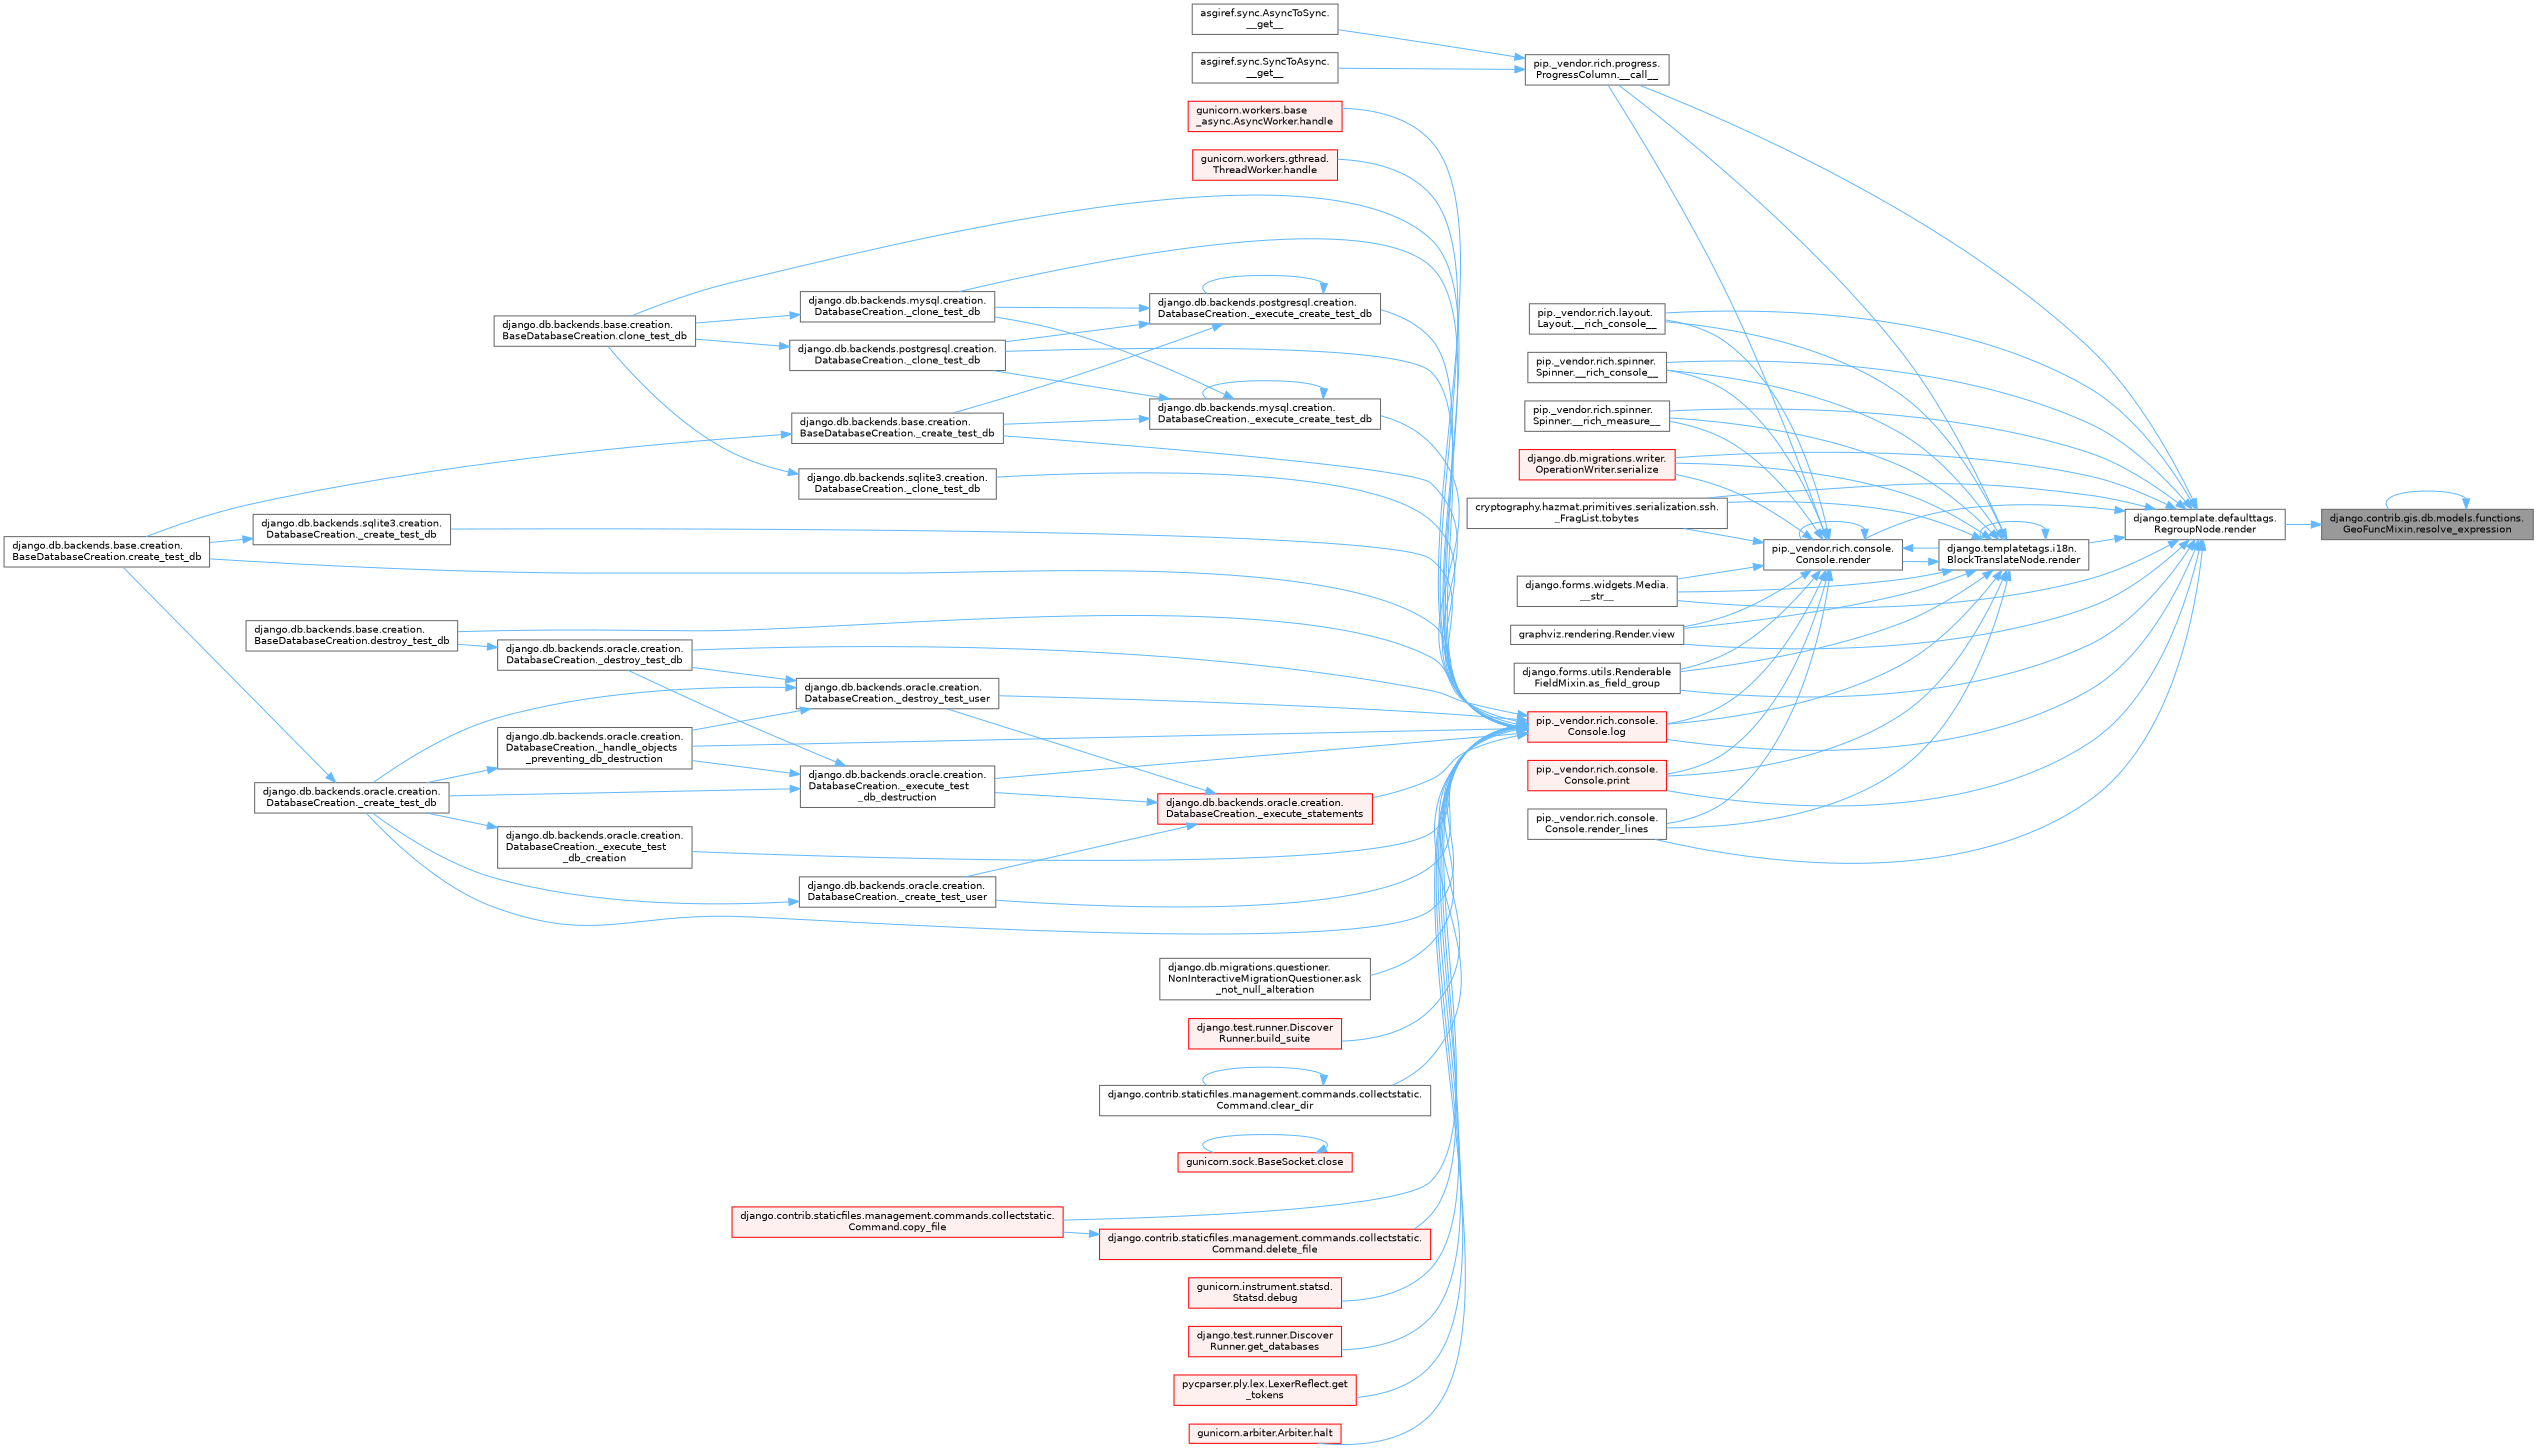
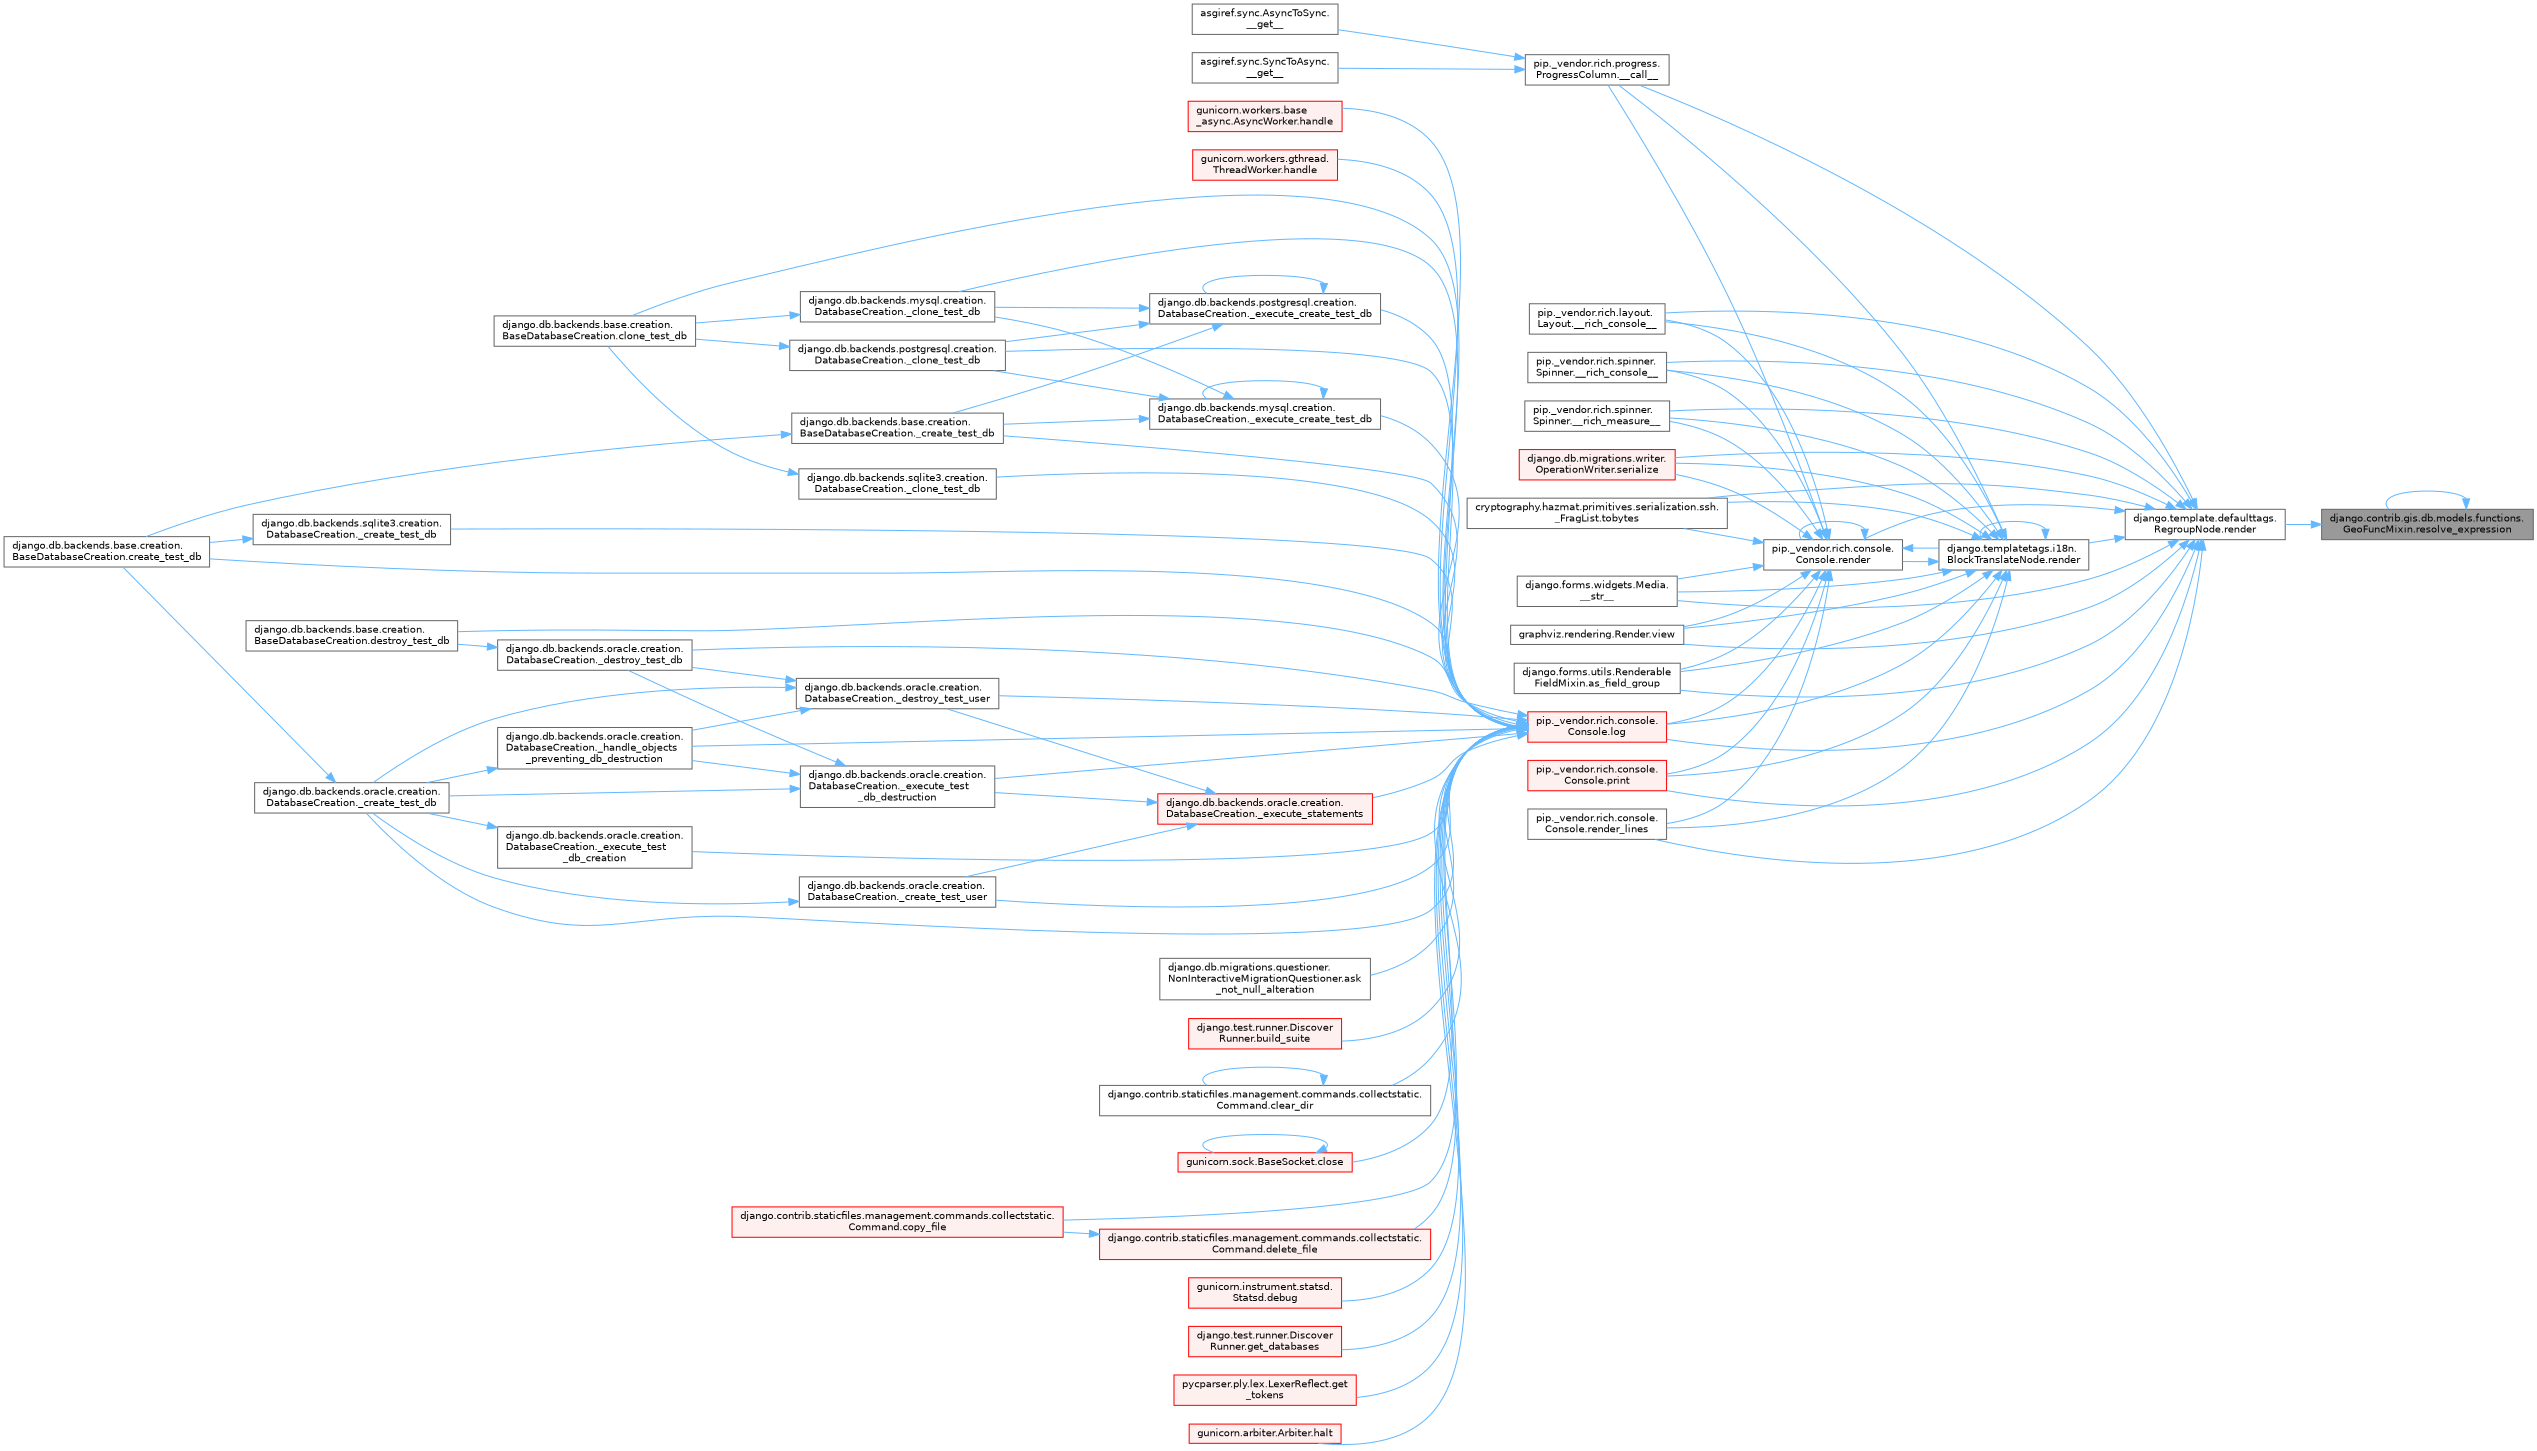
  digraph {
    rankdir=RL
    node [color=grey40 fillcolor=white fontname=Helvetica fontsize=10 shape=box style=filled]
    edge [color=steelblue1 dir=back fontname=Helvetica fontsize=10 labelfontname=Helvetica labelfontsize=10 style=solid]
    n1 [color=gray40 fillcolor=grey60 fontcolor=black height=0.2 label="django.contrib.gis.db.models.functions.\lGeoFuncMixin.resolve_expression" width=0.4]
    n2 [height=0.2 label="django.template.defaulttags.\lRegroupNode.render" width=0.4]
    n3 [height=0.2 label="pip._vendor.rich.progress.\lProgressColumn.__call__" width=0.4]
    n4 [height=0.2 label="pip._vendor.rich.layout.\lLayout.__rich_console__" width=0.4]
    n5 [height=0.2 label="pip._vendor.rich.spinner.\lSpinner.__rich_console__" width=0.4]
    n6 [height=0.2 label="pip._vendor.rich.spinner.\lSpinner.__rich_measure__" width=0.4]
    n7 [height=0.2 label="django.forms.widgets.Media.\l__str__" width=0.4]
    n8 [height=0.2 label="django.forms.utils.Renderable\lFieldMixin.as_field_group" width=0.4]
    n9 [color=red fillcolor="#FFF0F0" height=0.2 label="pip._vendor.rich.console.\lConsole.log" width=0.4]
    n10 [color=red fillcolor="#FFF0F0" height=0.2 label="pip._vendor.rich.console.\lConsole.print" width=0.4]
    n11 [height=0.2 label="django.templatetags.i18n.\lBlockTranslateNode.render" width=0.4]
    n12 [height=0.2 label="pip._vendor.rich.console.\lConsole.render" width=0.4]
    n13 [height=0.2 label="pip._vendor.rich.console.\lConsole.render_lines" width=0.4]
    n14 [color=red fillcolor="#FFF0F0" height=0.2 label="django.db.migrations.writer.\lOperationWriter.serialize" width=0.4]
    n15 [height=0.2 label="cryptography.hazmat.primitives.serialization.ssh.\l_FragList.tobytes" width=0.4]
    n16 [height=0.2 label="graphviz.rendering.Render.view" width=0.4]
    n17 [height=0.2 label="asgiref.sync.AsyncToSync.\l__get__" width=0.4]
    n18 [height=0.2 label="asgiref.sync.SyncToAsync.\l__get__" width=0.4]
    n19 [height=0.2 label="django.db.backends.mysql.creation.\lDatabaseCreation._clone_test_db" width=0.4]
    n20 [height=0.2 label="django.db.backends.base.creation.\lBaseDatabaseCreation.clone_test_db" width=0.4]
    n21 [height=0.2 label="django.db.backends.postgresql.creation.\lDatabaseCreation._clone_test_db" width=0.4]
    n22 [height=0.2 label="django.db.backends.sqlite3.creation.\lDatabaseCreation._clone_test_db" width=0.4]
    n23 [height=0.2 label="django.db.backends.base.creation.\lBaseDatabaseCreation._create_test_db" width=0.4]
    n24 [height=0.2 label="django.db.backends.base.creation.\lBaseDatabaseCreation.create_test_db" width=0.4]
    n25 [height=0.2 label="django.db.backends.oracle.creation.\lDatabaseCreation._create_test_db" width=0.4]
    n26 [height=0.2 label="django.db.backends.sqlite3.creation.\lDatabaseCreation._create_test_db" width=0.4]
    n27 [height=0.2 label="django.db.backends.oracle.creation.\lDatabaseCreation._create_test_user" width=0.4]
    n28 [height=0.2 label="django.db.backends.oracle.creation.\lDatabaseCreation._destroy_test_db" width=0.4]
    n29 [height=0.2 label="django.db.backends.base.creation.\lBaseDatabaseCreation.destroy_test_db" width=0.4]
    n30 [height=0.2 label="django.db.backends.oracle.creation.\lDatabaseCreation._destroy_test_user" width=0.4]
    n31 [height=0.2 label="django.db.backends.oracle.creation.\lDatabaseCreation._handle_objects\l_preventing_db_destruction" width=0.4]
    n32 [height=0.2 label="django.db.backends.mysql.creation.\lDatabaseCreation._execute_create_test_db" width=0.4]
    n33 [height=0.2 label="django.db.backends.postgresql.creation.\lDatabaseCreation._execute_create_test_db" width=0.4]
    n34 [color=red fillcolor="#FFF0F0" height=0.2 label="django.db.backends.oracle.creation.\lDatabaseCreation._execute_statements" width=0.4]
    n35 [height=0.2 label="django.db.backends.oracle.creation.\lDatabaseCreation._execute_test\l_db_destruction" width=0.4]
    n36 [height=0.2 label="django.db.backends.oracle.creation.\lDatabaseCreation._execute_test\l_db_creation" width=0.4]
    n37 [height=0.2 label="django.db.migrations.questioner.\lNonInteractiveMigrationQuestioner.ask\l_not_null_alteration" width=0.4]
    n38 [color=red fillcolor="#FFF0F0" height=0.2 label="django.test.runner.Discover\lRunner.build_suite" width=0.4]
    n39 [height=0.2 label="django.contrib.staticfiles.management.commands.collectstatic.\lCommand.clear_dir" width=0.4]
    n40 [color=red fillcolor="#FFF0F0" height=0.2 label="gunicorn.sock.BaseSocket.close" width=0.4]
    n41 [color=red fillcolor="#FFF0F0" height=0.2 label="django.contrib.staticfiles.management.commands.collectstatic.\lCommand.copy_file" width=0.4]
    n42 [color=red fillcolor="#FFF0F0" height=0.2 label="gunicorn.instrument.statsd.\lStatsd.debug" width=0.4]
    n43 [color=red fillcolor="#FFF0F0" height=0.2 label="django.contrib.staticfiles.management.commands.collectstatic.\lCommand.delete_file" width=0.4]
    n44 [color=red fillcolor="#FFF0F0" height=0.2 label="django.test.runner.Discover\lRunner.get_databases" width=0.4]
    n45 [color=red fillcolor="#FFF0F0" height=0.2 label="pycparser.ply.lex.LexerReflect.get\l_tokens" width=0.4]
    n46 [color=red fillcolor="#FFF0F0" height=0.2 label="gunicorn.arbiter.Arbiter.halt" width=0.4]
    n47 [color=red fillcolor="#FFF0F0" height=0.2 label="gunicorn.workers.base\l_async.AsyncWorker.handle" width=0.4]
    n48 [color=red fillcolor="#FFF0F0" height=0.2 label="gunicorn.workers.gthread.\lThreadWorker.handle" width=0.4]
    n1 -> n1
    n1 -> n2
    n2 -> n3
    n2 -> n4
    n2 -> n5
    n2 -> n6
    n2 -> n7
    n2 -> n8
    n2 -> n9
    n2 -> n10
    n2 -> n11
    n2 -> n12
    n2 -> n13
    n2 -> n14
    n2 -> n15
    n2 -> n16
    n3 -> n17
    n3 -> n18
    n9 -> n19
    n9 -> n20
    n9 -> n21
    n9 -> n22
    n9 -> n23
    n9 -> n24
    n9 -> n25
    n9 -> n26
    n9 -> n27
    n9 -> n28
    n9 -> n29
    n9 -> n30
    n9 -> n31
    n9 -> n32
    n9 -> n33
    n9 -> n34
    n9 -> n35
    n9 -> n36
    n9 -> n37
    n9 -> n38
    n9 -> n39
+   n9 -> n40
    n9 -> n41
    n9 -> n42
    n9 -> n43
    n9 -> n44
    n9 -> n45
    n9 -> n46
    n9 -> n47
    n9 -> n48
    n11 -> n3
    n11 -> n4
    n11 -> n5
    n11 -> n6
    n11 -> n7
    n11 -> n8
    n11 -> n9
    n11 -> n10
    n11 -> n11
    n11 -> n12
    n11 -> n13
    n11 -> n14
    n11 -> n15
    n11 -> n16
    n12 -> n3
    n12 -> n4
    n12 -> n5
    n12 -> n6
    n12 -> n7
    n12 -> n8
    n12 -> n9
    n12 -> n10
    n12 -> n11
    n12 -> n12
    n12 -> n13
    n12 -> n14
    n12 -> n15
    n12 -> n16
    n19 -> n20
    n21 -> n20
    n22 -> n20
    n23 -> n24
    n25 -> n24
    n26 -> n24
    n27 -> n25
    n28 -> n29
    n30 -> n25
    n30 -> n28
    n30 -> n31
    n31 -> n25
    n32 -> n19
    n32 -> n21
    n32 -> n23
    n32 -> n32
    n33 -> n19
    n33 -> n21
    n33 -> n23
    n33 -> n33
    n34 -> n27
    n34 -> n30
    n34 -> n35
    n35 -> n25
    n35 -> n28
    n35 -> n31
    n36 -> n25
    n39 -> n39
    n40 -> n40
    n43 -> n41
  }
